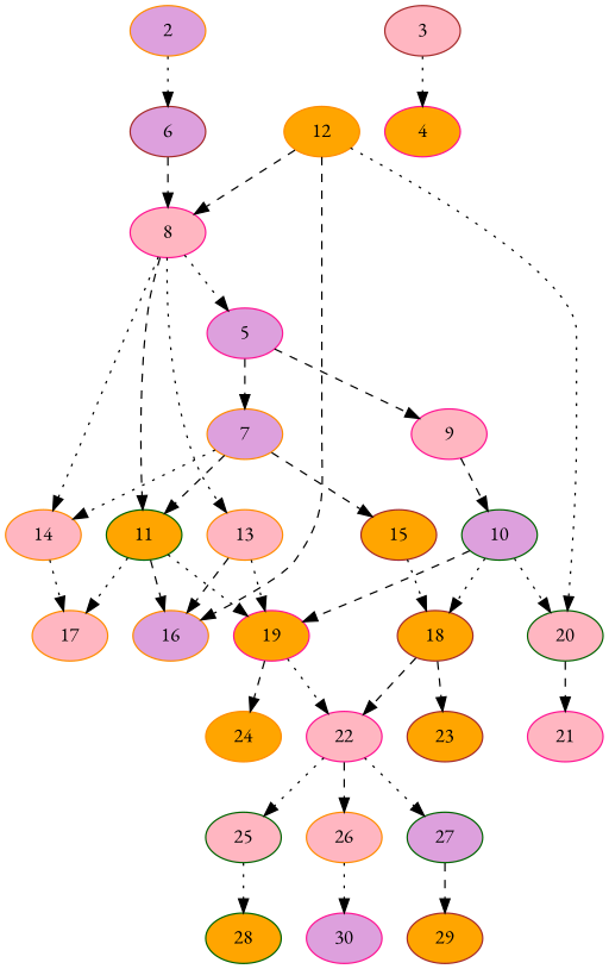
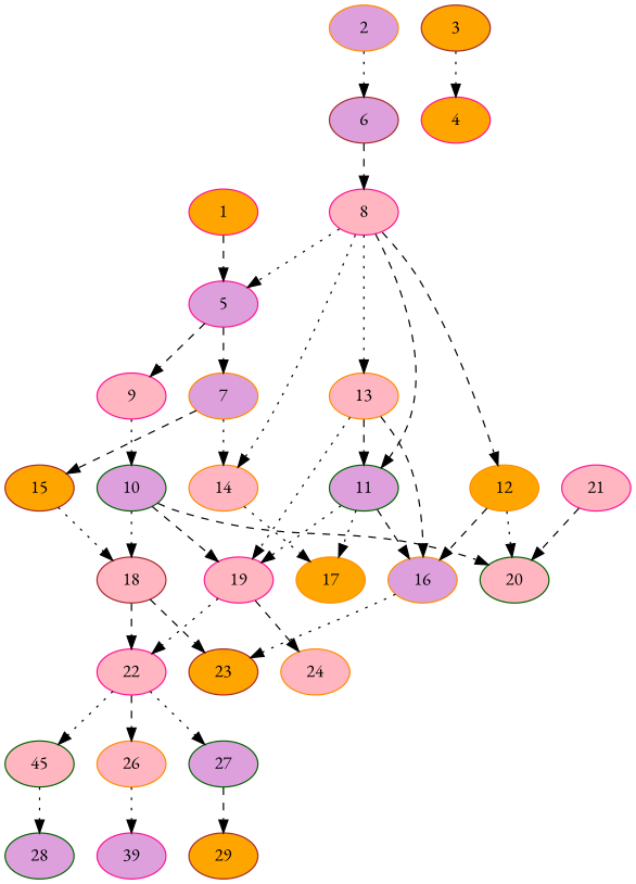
  digraph {
    fontname="EB Garamond"
    node [alpha=0.19 color=deeppink compute_size=28991029248 fillcolor=orange fontname="EB Garamond" result_size=0 style=filled]
    edge [fontname="EB Garamond" style=dotted]
+   1 [alpha=0.13 compute_size=81391441274 ram=49487312 result_size=1024 trans_size=872556]
    5 [alpha=0.14 compute_size=782757789696 fillcolor=plum ram=8048288 result_size=54272 trans_size=336728]
    7 [color=darkorange compute_size=1772683264 fillcolor=plum ram=33599792 result_size=70656 trans_size=988251]
    9 [alpha=0.16 compute_size=549755813888 fillcolor=lightpink ram=51342176 result_size=91136 trans_size=1003468]
-   11 [alpha=0.15 color=darkgreen compute_size=18445400064 ram=29936000 result_size=9216 trans_size=528636]
+   11 [alpha=0.15 color=darkgreen compute_size=18445400064 fillcolor=plum ram=29936000 result_size=9216 trans_size=528636]
    14 [alpha=0.15 color=darkorange compute_size=461879133631 fillcolor=lightpink ram=25581584 result_size=1024 trans_size=1025846]
    15 [alpha=0.02 color=brown compute_size=2260992000 ram=50195360 result_size=74752 trans_size=686978]
    8 [alpha=0.14 compute_size=134217728000 fillcolor=lightpink ram=41098448 result_size=1024 trans_size=800339]
    12 [alpha=0.13 color=darkorange compute_size=405397045248 ram=30127664 result_size=91136 trans_size=97698]
    13 [alpha=0.16 color=darkorange compute_size=291716383719 fillcolor=lightpink ram=28177760 result_size=1024 trans_size=917696]
    10 [alpha=0.14 color=darkgreen compute_size=68719476736 fillcolor=plum ram=33221216 result_size=74752 trans_size=47251]
    2 [alpha=0.15 color=darkorange compute_size=231928233984 fillcolor=plum ram=46854704 result_size=13312 trans_size=754527]
    6 [alpha=0.00 color=brown compute_size=1709031424 fillcolor=plum ram=15626144 result_size=70656 trans_size=401592]
-   3 [color=brown compute_size=6652434432 fillcolor=lightpink ram=47651456 result_size=9216 trans_size=916993]
+   3 [color=brown compute_size=6652434432 ram=47651456 result_size=9216 trans_size=916993]
    4 [alpha=0.07 compute_size=134217728000 ram=47543744 trans_size=963635]
-   18 [alpha=0.06 color=brown compute_size=1462075392 ram=4298960 result_size=74752 trans_size=647400]
-   19 [alpha=0.13 compute_size=29094182912 ram=9307568 result_size=91136 trans_size=176437]
+   18 [alpha=0.06 color=brown compute_size=1462075392 fillcolor=lightpink ram=4298960 result_size=74752 trans_size=647400]
+   19 [alpha=0.13 compute_size=29094182912 fillcolor=lightpink ram=9307568 result_size=91136 trans_size=176437]
    20 [alpha=0.09 color=darkgreen compute_size=13630570496 fillcolor=lightpink ram=4796336 result_size=91136 trans_size=830581]
    16 [color=darkorange compute_size=4287299584 fillcolor=plum ram=28182512 result_size=74752 trans_size=495485]
-   17 [alpha=0.08 color=darkorange compute_size=8313348096 fillcolor=lightpink ram=20359136 trans_size=441585]
+   17 [alpha=0.08 color=darkorange compute_size=8313348096 ram=20359136 trans_size=441585]
    23 [alpha=0.15 color=brown ram=6025520 trans_size=9016]
    22 [alpha=0.09 compute_size=78058645437 fillcolor=lightpink ram=23012336 result_size=29696 trans_size=172760]
-   24 [alpha=0.03 color=darkorange compute_size=8589934592 ram=39778976 trans_size=987516]
+   24 [alpha=0.03 color=darkorange compute_size=8589934592 fillcolor=lightpink ram=39778976 trans_size=987516]
    21 [alpha=0.00 fillcolor=lightpink ram=37944704 trans_size=114513]
-   25 [alpha=0.03 color=darkgreen fillcolor=lightpink ram=6480128 result_size=29696 trans_size=738735]
+   25 [alpha=0.03 color=darkgreen fillcolor=lightpink ram=6480128 result_size=29696 trans_size=738735 label=45]
    26 [alpha=0.11 color=darkorange compute_size=11630297088 fillcolor=lightpink ram=10551008 result_size=13312 trans_size=349515]
    27 [color=darkgreen compute_size=4638044160 fillcolor=plum ram=14951360 result_size=29696 trans_size=1028020]
-   28 [alpha=0.08 color=darkgreen compute_size=782757789696 ram=42817088 trans_size=642317]
-   30 [alpha=0.11 compute_size=549755813888 fillcolor=plum ram=51739760 trans_size=220969]
+   28 [alpha=0.08 color=darkgreen compute_size=782757789696 fillcolor=plum ram=42817088 trans_size=642317]
+   30 [alpha=0.11 compute_size=549755813888 fillcolor=plum ram=51739760 trans_size=220969 label=39]
    29 [alpha=0.08 color=brown compute_size=167034224640 ram=46181504 trans_size=453893]
+   1 -> 5 [style=dashed]
    5 -> 7 [style=dashed]
    5 -> 9 [style=dashed]
-   7 -> 11 [style=dashed]
+   13 -> 11 [style=dashed]
    7 -> 14
    7 -> 15 [style=dashed]
-   9 -> 10 [style=dashed]
+   9 -> 10
    11 -> 19
    11 -> 16 [style=dashed]
    11 -> 17
    14 -> 17
    15 -> 18
    8 -> 5
    8 -> 11 [style=dashed]
    8 -> 14
-   12 -> 8 [style=dashed]
+   8 -> 12 [style=dashed]
    8 -> 13
    12 -> 20
    12 -> 16 [style=dashed]
    13 -> 19
    13 -> 16 [style=dashed]
    10 -> 18
    10 -> 19 [style=dashed]
-   10 -> 20
+   10 -> 20 [style=dashed]
    2 -> 6
    6 -> 8 [style=dashed]
    3 -> 4
    18 -> 23 [style=dashed]
    18 -> 22 [style=dashed]
    19 -> 22
    19 -> 24 [style=dashed]
-   20 -> 21 [style=dashed]
+   21 -> 20 [style=dashed]
+   16 -> 23
    22 -> 25
    22 -> 26 [style=dashed]
    22 -> 27
    25 -> 28
    26 -> 30
    27 -> 29 [style=dashed]
  }
